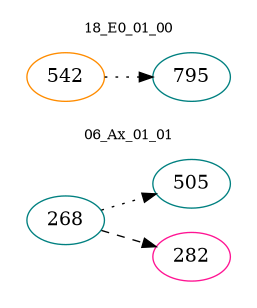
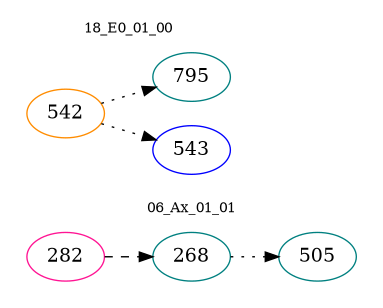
  digraph {
    rankdir=LR
    node [color=teal]
    edge [color=black style=dotted]
    n1 [label=268]
    n2 [color=deeppink label=282]
    n3 [label=505]
    n4 [color=darkorange label=542]
+   n5 [color=blue label=543]
    n6 [label=795]
    subgraph cluster_1 {
      color=white
      fontsize=10
      label="06_Ax_01_01"
      n1
      n2
      n3
    }
    subgraph cluster_2 {
      color=white
      fontsize=10
      label="18_E0_01_00"
      n4
+     n5
      n6
    }
-   n1 -> n2 [style=dashed]
+   n2 -> n1 [style=dashed]
    n1 -> n3
+   n4 -> n5
    n4 -> n6
  }
